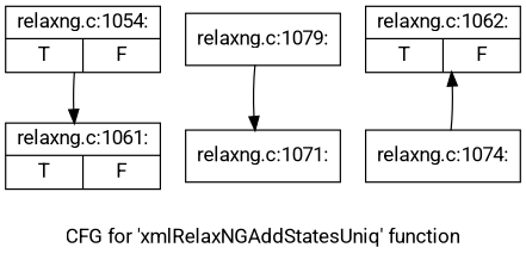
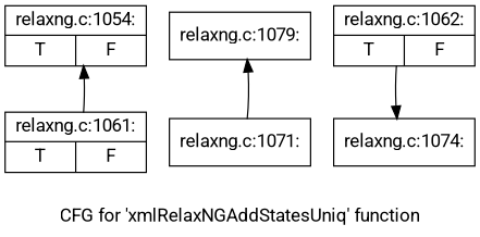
  digraph {
    fontname=Roboto
    label="CFG for 'xmlRelaxNGAddStatesUniq' function"
    node [fontname=Roboto shape=record]
    edge [fontname=Roboto]
    n1 [label="{relaxng.c:1054:|{<s0>T|<s1>F}}"]
    n2 [label="{relaxng.c:1061:|{<s0>T|<s1>F}}"]
    n3 [label="{relaxng.c:1079:}"]
    n4 [label="{relaxng.c:1062:|{<s0>T|<s1>F}}"]
    n5 [label="{relaxng.c:1074:}"]
    n6 [label="{relaxng.c:1071:}"]
-   n1 -> n2
-   n5 -> n4
-   n3 -> n6
+   n2 -> n1
+   n4 -> n5
+   n6 -> n3
  }
